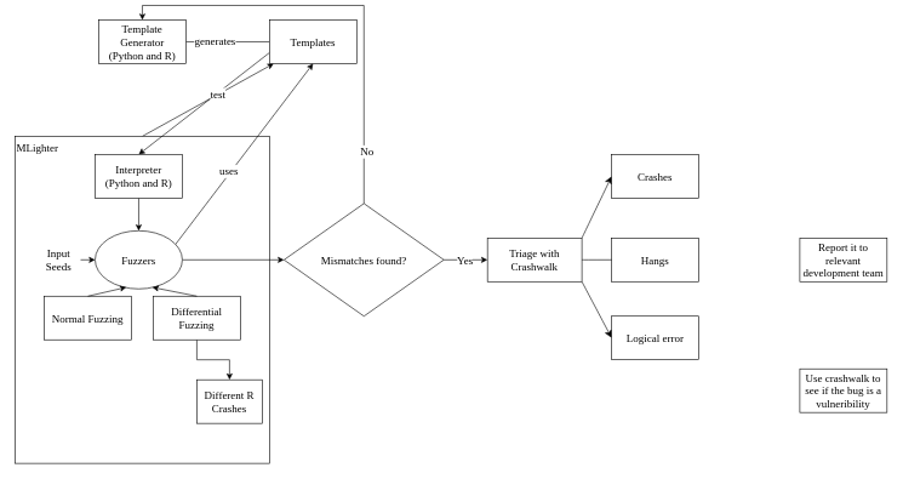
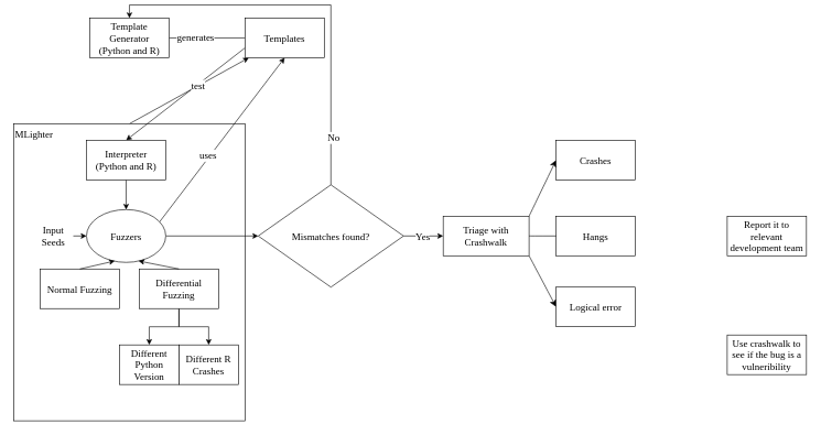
  <mxCell id="0" />
  <mxCell id="1" parent="0" />
  <mxCell id="2" style="rounded=0;orthogonalLoop=1;jettySize=auto;html=1;exitX=0.5;exitY=0;exitDx=0;exitDy=0;fontSize=15;fontFamily=Times New Roman;" parent="1" source="3" target="9" edge="1"><mxGeometry relative="1" as="geometry" /></mxCell>
  <mxCell id="3" value="MLighter" style="rounded=0;whiteSpace=wrap;html=1;align=left;verticalAlign=top;fontSize=15;fontFamily=Times New Roman;" parent="1" vertex="1"><mxGeometry x="20" y="180" width="350" height="450" as="geometry" /></mxCell>
  <mxCell id="4" style="edgeStyle=orthogonalEdgeStyle;rounded=0;orthogonalLoop=1;jettySize=auto;html=1;exitX=1;exitY=0.5;exitDx=0;exitDy=0;entryX=0;entryY=0.5;entryDx=0;entryDy=0;fontSize=15;fontFamily=Times New Roman;endArrow=none;" parent="1" source="6" target="9" edge="1"><mxGeometry relative="1" as="geometry" /></mxCell>
  <mxCell id="5" value="generates" style="edgeLabel;html=1;align=center;verticalAlign=middle;resizable=0;points=[];fontSize=15;fontFamily=Times New Roman;rounded=0;" parent="4" vertex="1" connectable="0"><mxGeometry x="-0.328" y="3" relative="1" as="geometry"><mxPoint as="offset" /></mxGeometry></mxCell>
  <mxCell id="6" value="Template Generator&lt;br style=&quot;font-size: 15px;&quot;&gt;(Python and R)" style="rounded=0;whiteSpace=wrap;html=1;fontSize=15;fontFamily=Times New Roman;" parent="1" vertex="1"><mxGeometry x="135" y="20" width="120" height="60" as="geometry" /></mxCell>
  <mxCell id="7" style="rounded=0;orthogonalLoop=1;jettySize=auto;html=1;exitX=0;exitY=0.75;exitDx=0;exitDy=0;entryX=0.5;entryY=0;entryDx=0;entryDy=0;fontSize=15;fontFamily=Times New Roman;" parent="1" source="9" target="17" edge="1"><mxGeometry relative="1" as="geometry" /></mxCell>
  <mxCell id="8" value="test" style="edgeLabel;html=1;align=center;verticalAlign=middle;resizable=0;points=[];fontSize=15;fontFamily=Times New Roman;rounded=0;" parent="7" vertex="1" connectable="0"><mxGeometry x="-0.212" y="1" relative="1" as="geometry"><mxPoint x="-1" as="offset" /></mxGeometry></mxCell>
  <mxCell id="9" value="Templates" style="rounded=0;whiteSpace=wrap;html=1;fontSize=15;fontFamily=Times New Roman;" parent="1" vertex="1"><mxGeometry x="370" y="20" width="120" height="60" as="geometry" /></mxCell>
  <mxCell id="10" style="rounded=0;orthogonalLoop=1;jettySize=auto;html=1;exitX=0.922;exitY=0.233;exitDx=0;exitDy=0;entryX=0.5;entryY=1;entryDx=0;entryDy=0;exitPerimeter=0;fontSize=15;fontFamily=Times New Roman;" parent="1" source="13" target="9" edge="1"><mxGeometry relative="1" as="geometry" /></mxCell>
  <mxCell id="11" value="uses" style="edgeLabel;html=1;align=center;verticalAlign=middle;resizable=0;points=[];fontSize=15;fontFamily=Times New Roman;rounded=0;" parent="10" vertex="1" connectable="0"><mxGeometry x="-0.2" y="3" relative="1" as="geometry"><mxPoint as="offset" /></mxGeometry></mxCell>
  <mxCell id="12" style="rounded=0;orthogonalLoop=1;jettySize=auto;html=1;exitX=1;exitY=0.5;exitDx=0;exitDy=0;entryX=0;entryY=0.5;entryDx=0;entryDy=0;fontSize=15;fontFamily=Times New Roman;" parent="1" source="13" target="30" edge="1"><mxGeometry relative="1" as="geometry" /></mxCell>
  <mxCell id="13" value="Fuzzers" style="ellipse;whiteSpace=wrap;html=1;fontSize=15;fontFamily=Times New Roman;rounded=0;" parent="1" vertex="1"><mxGeometry x="130" y="310" width="120" height="80" as="geometry" /></mxCell>
  <mxCell id="14" style="rounded=0;orthogonalLoop=1;jettySize=auto;html=1;exitX=1;exitY=0.5;exitDx=0;exitDy=0;fontSize=15;fontFamily=Times New Roman;" parent="1" source="15" edge="1"><mxGeometry relative="1" as="geometry"><mxPoint x="130" y="350" as="targetPoint" /></mxGeometry></mxCell>
  <mxCell id="15" value="Input Seeds" style="text;html=1;align=center;verticalAlign=middle;whiteSpace=wrap;rounded=0;fontSize=15;fontFamily=Times New Roman;" parent="1" vertex="1"><mxGeometry x="50" y="332.5" width="60" height="35" as="geometry" /></mxCell>
  <mxCell id="16" style="edgeStyle=orthogonalEdgeStyle;rounded=0;orthogonalLoop=1;jettySize=auto;html=1;exitX=0.5;exitY=1;exitDx=0;exitDy=0;fontSize=15;fontFamily=Times New Roman;" parent="1" source="17" target="13" edge="1"><mxGeometry relative="1" as="geometry" /></mxCell>
  <mxCell id="17" value="Interpreter&lt;br style=&quot;font-size: 15px;&quot;&gt;(Python and R)" style="rounded=0;whiteSpace=wrap;html=1;fontSize=15;fontFamily=Times New Roman;" parent="1" vertex="1"><mxGeometry x="130" y="205" width="120" height="60" as="geometry" /></mxCell>
  <mxCell id="18" value="Normal Fuzzing" style="rounded=0;whiteSpace=wrap;html=1;fontSize=15;fontFamily=Times New Roman;" parent="1" vertex="1"><mxGeometry x="60" y="400" width="120" height="60" as="geometry" /></mxCell>
+ <mxCell id="19" value="" style="edgeStyle=orthogonalEdgeStyle;rounded=0;orthogonalLoop=1;jettySize=auto;html=1;fontSize=15;fontFamily=Times New Roman;" parent="1" source="21" target="24" edge="1"><mxGeometry relative="1" as="geometry" /></mxCell>
  <mxCell id="20" value="" style="edgeStyle=orthogonalEdgeStyle;rounded=0;orthogonalLoop=1;jettySize=auto;html=1;fontSize=15;fontFamily=Times New Roman;" parent="1" source="21" target="25" edge="1"><mxGeometry relative="1" as="geometry" /></mxCell>
  <mxCell id="21" value="Differential Fuzzing" style="rounded=0;whiteSpace=wrap;html=1;fontSize=15;fontFamily=Times New Roman;" parent="1" vertex="1"><mxGeometry x="210" y="400" width="120" height="60" as="geometry" /></mxCell>
  <mxCell id="22" style="rounded=0;orthogonalLoop=1;jettySize=auto;html=1;exitX=0.5;exitY=0;exitDx=0;exitDy=0;entryX=0.357;entryY=0.973;entryDx=0;entryDy=0;entryPerimeter=0;fontSize=15;fontFamily=Times New Roman;" parent="1" source="18" target="13" edge="1"><mxGeometry relative="1" as="geometry"><mxPoint x="566.04" y="314.64" as="targetPoint" /></mxGeometry></mxCell>
  <mxCell id="23" style="rounded=0;orthogonalLoop=1;jettySize=auto;html=1;exitX=0.5;exitY=0;exitDx=0;exitDy=0;entryX=0.657;entryY=0.973;entryDx=0;entryDy=0;entryPerimeter=0;fontSize=15;fontFamily=Times New Roman;" parent="1" source="21" target="13" edge="1"><mxGeometry relative="1" as="geometry"><mxPoint x="631.56" y="319.36" as="targetPoint" /></mxGeometry></mxCell>
+ <mxCell id="24" value="Different Python Version" style="rounded=0;whiteSpace=wrap;html=1;fontSize=15;fontFamily=Times New Roman;" parent="1" vertex="1"><mxGeometry x="180" y="515" width="90" height="60" as="geometry" /></mxCell>
  <mxCell id="25" value="Different R Crashes" style="rounded=0;whiteSpace=wrap;html=1;fontSize=15;fontFamily=Times New Roman;" parent="1" vertex="1"><mxGeometry x="270" y="515" width="90" height="60" as="geometry" /></mxCell>
  <mxCell id="26" style="edgeStyle=orthogonalEdgeStyle;rounded=0;orthogonalLoop=1;jettySize=auto;html=1;exitX=0.5;exitY=0;exitDx=0;exitDy=0;entryX=0.5;entryY=0;entryDx=0;entryDy=0;fontSize=15;fontFamily=Times New Roman;" parent="1" source="30" target="6" edge="1"><mxGeometry relative="1" as="geometry" /></mxCell>
  <mxCell id="27" value="No" style="edgeLabel;html=1;align=center;verticalAlign=middle;resizable=0;points=[];fontSize=15;fontFamily=Times New Roman;rounded=0;" parent="26" vertex="1" connectable="0"><mxGeometry x="-0.759" y="-3" relative="1" as="geometry"><mxPoint as="offset" /></mxGeometry></mxCell>
  <mxCell id="28" style="edgeStyle=orthogonalEdgeStyle;rounded=0;orthogonalLoop=1;jettySize=auto;html=1;exitX=1;exitY=0.5;exitDx=0;exitDy=0;entryX=0;entryY=0.5;entryDx=0;entryDy=0;fontSize=15;fontFamily=Times New Roman;" parent="1" source="30" target="36" edge="1"><mxGeometry relative="1" as="geometry"><mxPoint x="660" y="350" as="targetPoint" /></mxGeometry></mxCell>
  <mxCell id="29" value="Yes" style="edgeLabel;html=1;align=center;verticalAlign=middle;resizable=0;points=[];fontSize=15;fontFamily=Times New Roman;rounded=0;" parent="28" vertex="1" connectable="0"><mxGeometry x="0.026" y="-3" relative="1" as="geometry"><mxPoint x="-3" y="-3" as="offset" /></mxGeometry></mxCell>
  <mxCell id="30" value="&lt;font style=&quot;font-size: 15px;&quot;&gt;Mismatches found?&lt;/font&gt;" style="rhombus;whiteSpace=wrap;html=1;fontSize=15;fontFamily=Times New Roman;rounded=0;" parent="1" vertex="1"><mxGeometry x="390" y="272.5" width="220" height="155" as="geometry" /></mxCell>
  <mxCell id="31" value="Report it to relevant development team" style="rounded=0;whiteSpace=wrap;html=1;fontSize=15;fontFamily=Times New Roman;" parent="1" vertex="1"><mxGeometry x="1100" y="320" width="120" height="60" as="geometry" /></mxCell>
  <mxCell id="32" value="Use crashwalk to see if the bug is a vulneribility" style="rounded=0;whiteSpace=wrap;html=1;fontSize=15;fontFamily=Times New Roman;" parent="1" vertex="1"><mxGeometry x="1100" y="500" width="120" height="60" as="geometry" /></mxCell>
  <mxCell id="33" style="edgeStyle=none;curved=1;rounded=0;orthogonalLoop=1;jettySize=auto;html=1;exitX=1;exitY=0;exitDx=0;exitDy=0;entryX=0;entryY=0.5;entryDx=0;entryDy=0;fontSize=15;startSize=8;endSize=8;fontFamily=Times New Roman;" parent="1" source="36" target="37" edge="1"><mxGeometry relative="1" as="geometry" /></mxCell>
  <mxCell id="34" style="edgeStyle=none;curved=1;rounded=0;orthogonalLoop=1;jettySize=auto;html=1;exitX=1;exitY=0.5;exitDx=0;exitDy=0;entryX=0;entryY=0.5;entryDx=0;entryDy=0;fontSize=15;startSize=8;endSize=8;fontFamily=Times New Roman;" parent="1" source="36" target="38" edge="1"><mxGeometry relative="1" as="geometry" /></mxCell>
  <mxCell id="35" style="edgeStyle=none;curved=1;rounded=0;orthogonalLoop=1;jettySize=auto;html=1;exitX=1;exitY=1;exitDx=0;exitDy=0;entryX=0;entryY=0.5;entryDx=0;entryDy=0;fontSize=15;startSize=8;endSize=8;fontFamily=Times New Roman;" parent="1" source="36" target="39" edge="1"><mxGeometry relative="1" as="geometry" /></mxCell>
  <mxCell id="36" value="Triage with Crashwalk" style="rounded=0;whiteSpace=wrap;html=1;fontSize=15;fontFamily=Times New Roman;" parent="1" vertex="1"><mxGeometry x="670" y="320" width="130" height="60" as="geometry" /></mxCell>
  <mxCell id="37" value="Crashes" style="rounded=0;whiteSpace=wrap;html=1;fontSize=15;fontFamily=Times New Roman;" parent="1" vertex="1"><mxGeometry x="841" y="205" width="120" height="60" as="geometry" /></mxCell>
  <mxCell id="38" value="Hangs" style="rounded=0;whiteSpace=wrap;html=1;direction=west;fontSize=15;fontFamily=Times New Roman;" parent="1" vertex="1"><mxGeometry x="841" y="320" width="120" height="60" as="geometry" /></mxCell>
  <mxCell id="39" value="Logical error" style="rounded=0;whiteSpace=wrap;html=1;fontSize=15;fontFamily=Times New Roman;" parent="1" vertex="1"><mxGeometry x="841" y="427.5" width="120" height="60" as="geometry" /></mxCell>
